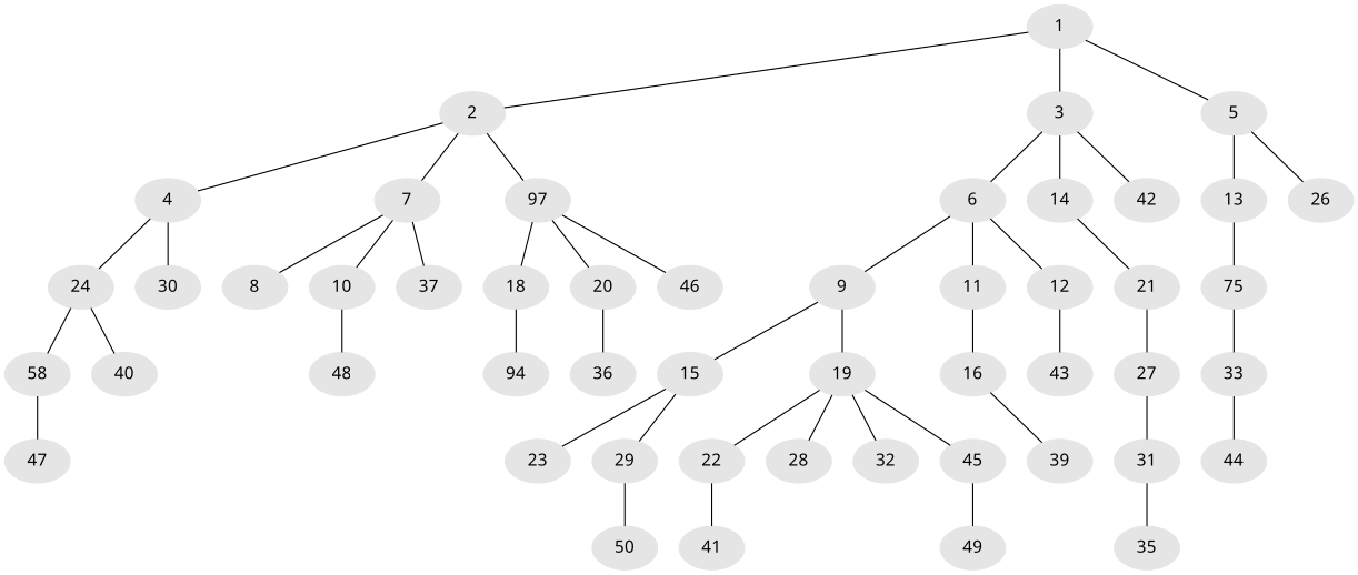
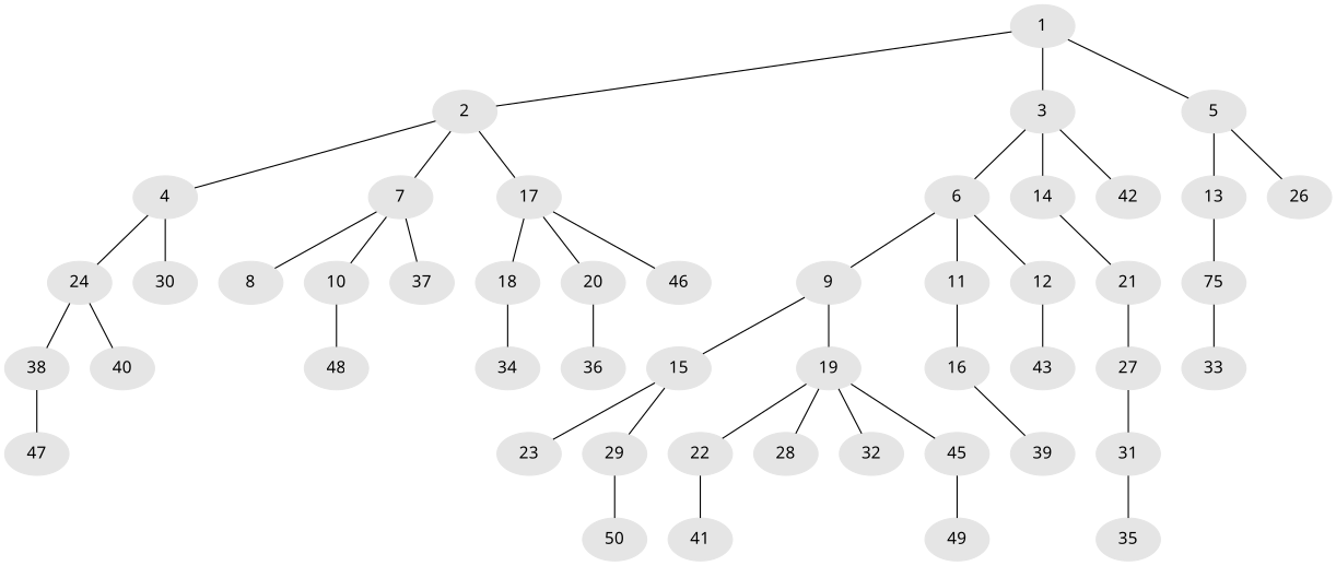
  graph {
    fontname="Noto Sans"
    node [color=gray90 fontname="Noto Sans" style=filled]
    edge [fontname="Noto Sans"]
    1
    2
    3
    5
    4
    7
-   17 [label=97]
+   17
    6
    14
    42
    13
    26
    24
    30
    8
    10
    37
    18
    20
    46
    9
    11
    12
    21
-   38 [label=58]
+   38
    40
    n27 [label=75]
    15
    19
    16
    43
    48
    23
    29
    22
    28
    32
    45
    39
    33
    27
    50
-   34 [label=94]
+   34
    36
    41
    49
    31
    47
-   44
    35
    1 -- 2
    1 -- 3
    1 -- 5
    2 -- 4
    2 -- 7
    2 -- 17
    3 -- 6
    3 -- 14
    3 -- 42
    5 -- 13
    5 -- 26
    4 -- 24
    4 -- 30
    7 -- 8
    7 -- 10
    7 -- 37
    17 -- 18
    17 -- 20
    17 -- 46
    6 -- 9
    6 -- 11
    6 -- 12
    14 -- 21
    13 -- n27
    24 -- 38
    24 -- 40
    10 -- 48
    18 -- 34
    20 -- 36
    9 -- 15
    9 -- 19
    11 -- 16
    12 -- 43
    21 -- 27
    38 -- 47
    n27 -- 33
    15 -- 23
    15 -- 29
    19 -- 22
    19 -- 28
    19 -- 32
    19 -- 45
    16 -- 39
    29 -- 50
    22 -- 41
    45 -- 49
-   33 -- 44
    27 -- 31
    31 -- 35
  }
